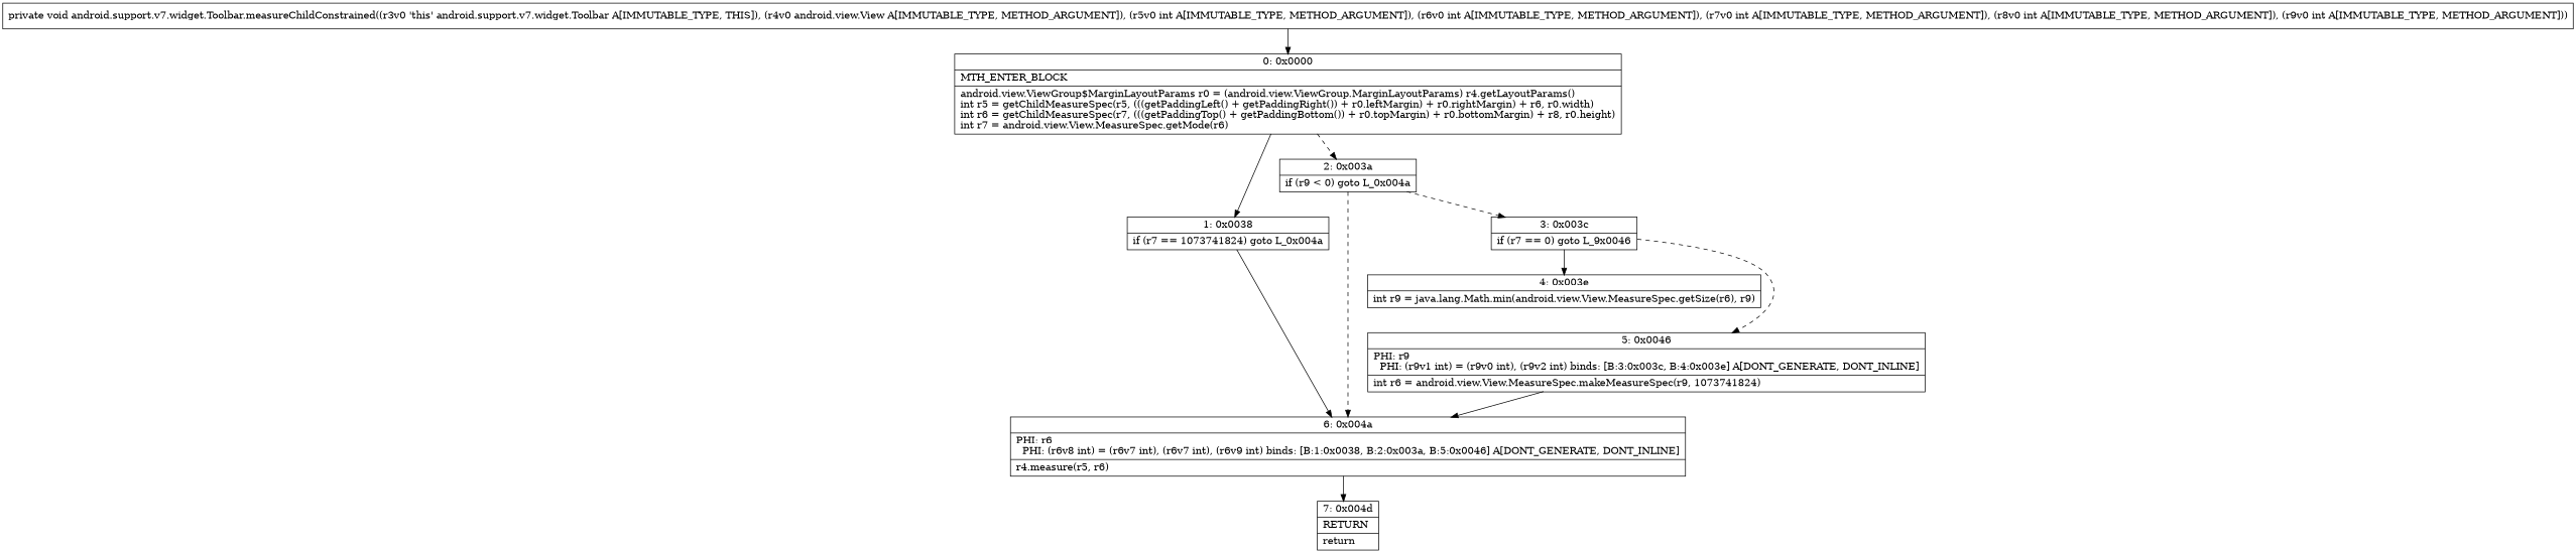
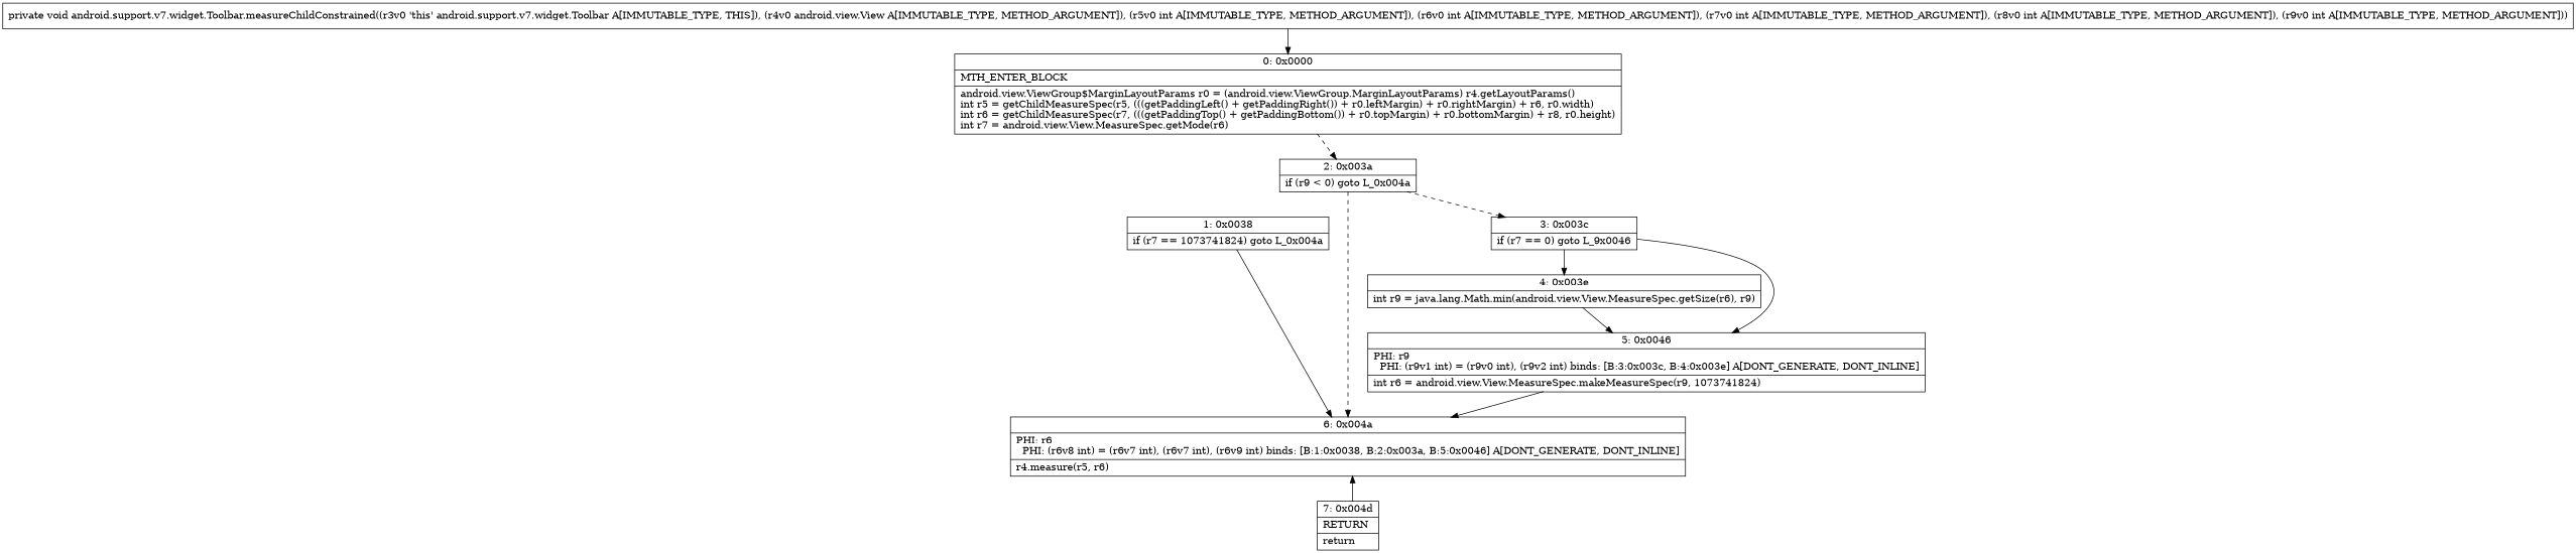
  digraph {
    node [shape=record]
    n1 [label="{0\:\ 0x0000|MTH_ENTER_BLOCK\l|android.view.ViewGroup$MarginLayoutParams r0 = (android.view.ViewGroup.MarginLayoutParams) r4.getLayoutParams()\lint r5 = getChildMeasureSpec(r5, (((getPaddingLeft() + getPaddingRight()) + r0.leftMargin) + r0.rightMargin) + r6, r0.width)\lint r6 = getChildMeasureSpec(r7, (((getPaddingTop() + getPaddingBottom()) + r0.topMargin) + r0.bottomMargin) + r8, r0.height)\lint r7 = android.view.View.MeasureSpec.getMode(r6)\l}"]
    n2 [label="{1\:\ 0x0038|if (r7 == 1073741824) goto L_0x004a\l}"]
    n3 [label="{2\:\ 0x003a|if (r9 \< 0) goto L_0x004a\l}"]
    n4 [label="{6\:\ 0x004a|PHI: r6 \l  PHI: (r6v8 int) = (r6v7 int), (r6v7 int), (r6v9 int) binds: [B:1:0x0038, B:2:0x003a, B:5:0x0046] A[DONT_GENERATE, DONT_INLINE]\l|r4.measure(r5, r6)\l}"]
    n5 [label="{3\:\ 0x003c|if (r7 == 0) goto L_9x0046\l}"]
    n6 [label="{7\:\ 0x004d|RETURN\l|return\l}"]
    n7 [label="{4\:\ 0x003e|int r9 = java.lang.Math.min(android.view.View.MeasureSpec.getSize(r6), r9)\l}"]
    n8 [label="{5\:\ 0x0046|PHI: r9 \l  PHI: (r9v1 int) = (r9v0 int), (r9v2 int) binds: [B:3:0x003c, B:4:0x003e] A[DONT_GENERATE, DONT_INLINE]\l|int r6 = android.view.View.MeasureSpec.makeMeasureSpec(r9, 1073741824)\l}"]
    n9 [label="{private void android.support.v7.widget.Toolbar.measureChildConstrained((r3v0 'this' android.support.v7.widget.Toolbar A[IMMUTABLE_TYPE, THIS]), (r4v0 android.view.View A[IMMUTABLE_TYPE, METHOD_ARGUMENT]), (r5v0 int A[IMMUTABLE_TYPE, METHOD_ARGUMENT]), (r6v0 int A[IMMUTABLE_TYPE, METHOD_ARGUMENT]), (r7v0 int A[IMMUTABLE_TYPE, METHOD_ARGUMENT]), (r8v0 int A[IMMUTABLE_TYPE, METHOD_ARGUMENT]), (r9v0 int A[IMMUTABLE_TYPE, METHOD_ARGUMENT])) }"]
-   n1 -> n2
    n1 -> n3 [style=dashed]
    n2 -> n4
    n3 -> n4 [style=dashed]
    n3 -> n5 [style=dashed]
-   n4 -> n6
+   n6 -> n4
    n5 -> n7 [style=solid]
-   n5 -> n8 [style=dashed]
+   n5 -> n8
+   n7 -> n8
    n8 -> n4
    n9 -> n1
  }
